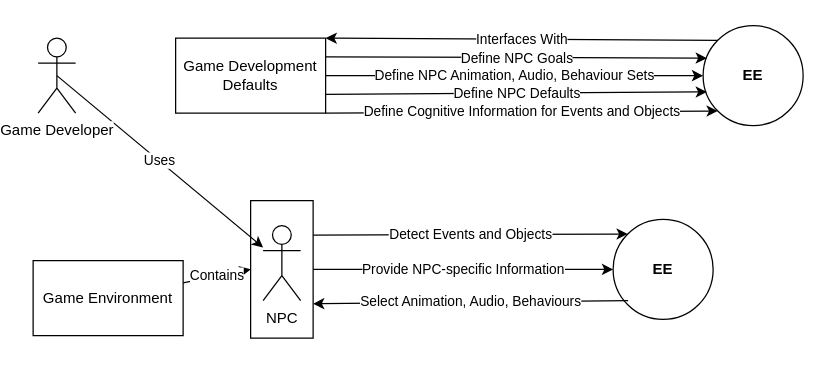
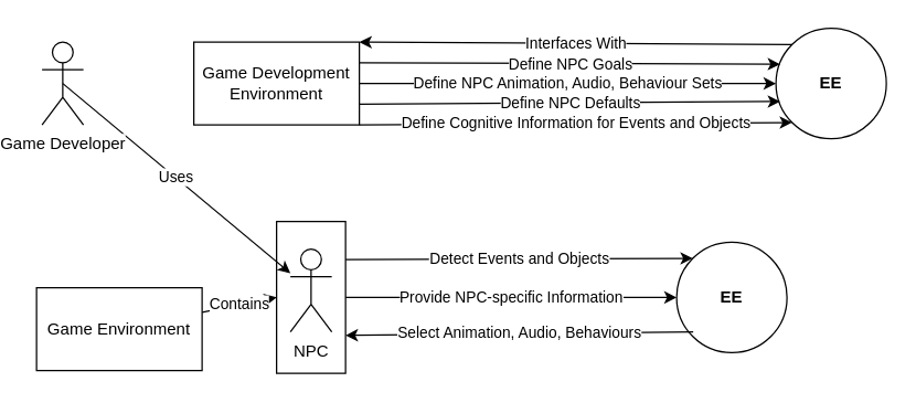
  <mxCell id="0" />
  <mxCell id="1" parent="0" />
  <mxCell id="2" value="" style="rounded=0;whiteSpace=wrap;html=1;" vertex="1" parent="1"><mxGeometry x="194" y="160" width="50" height="110" as="geometry" /></mxCell>
  <mxCell id="3" value="&lt;b&gt;EE&lt;/b&gt;" style="ellipse;whiteSpace=wrap;html=1;aspect=fixed;" parent="1" vertex="1"><mxGeometry x="556" y="20" width="80" height="80" as="geometry" /></mxCell>
  <mxCell id="4" value="Interfaces With" style="rounded=0;orthogonalLoop=1;jettySize=auto;html=1;exitX=0;exitY=0;exitDx=0;exitDy=0;entryX=1;entryY=0;entryDx=0;entryDy=0;" parent="1" source="3" target="9" edge="1"><mxGeometry relative="1" as="geometry"><mxPoint x="294" y="100" as="targetPoint" /></mxGeometry></mxCell>
  <mxCell id="5" value="Define NPC Goals" style="edgeStyle=none;rounded=0;orthogonalLoop=1;jettySize=auto;html=1;exitX=1;exitY=0.25;exitDx=0;exitDy=0;entryX=0.038;entryY=0.325;entryDx=0;entryDy=0;entryPerimeter=0;" parent="1" source="9" target="3" edge="1"><mxGeometry relative="1" as="geometry" /></mxCell>
  <mxCell id="6" value="Define NPC Animation, Audio, Behaviour Sets" style="edgeStyle=none;rounded=0;orthogonalLoop=1;jettySize=auto;html=1;exitX=1;exitY=0.5;exitDx=0;exitDy=0;entryX=0;entryY=0.5;entryDx=0;entryDy=0;" parent="1" source="9" target="3" edge="1"><mxGeometry relative="1" as="geometry" /></mxCell>
  <mxCell id="7" value="Define Cognitive Information for Events and Objects" style="edgeStyle=none;rounded=0;orthogonalLoop=1;jettySize=auto;html=1;exitX=1;exitY=1;exitDx=0;exitDy=0;entryX=0;entryY=1;entryDx=0;entryDy=0;" parent="1" source="9" target="3" edge="1"><mxGeometry relative="1" as="geometry"><mxPoint x="514" y="90" as="targetPoint" /></mxGeometry></mxCell>
  <mxCell id="8" value="Define NPC Defaults" style="edgeStyle=none;rounded=0;orthogonalLoop=1;jettySize=auto;html=1;exitX=1;exitY=0.75;exitDx=0;exitDy=0;entryX=0.038;entryY=0.663;entryDx=0;entryDy=0;entryPerimeter=0;" parent="1" source="9" target="3" edge="1"><mxGeometry relative="1" as="geometry"><mxPoint x="554" y="75" as="targetPoint" /></mxGeometry></mxCell>
- <mxCell id="9" value="Game Development Defaults" style="rounded=0;whiteSpace=wrap;html=1;" parent="1" vertex="1"><mxGeometry x="134" y="30" width="120" height="60" as="geometry" /></mxCell>
+ <mxCell id="9" value="Game Development Environment" style="rounded=0;whiteSpace=wrap;html=1;" parent="1" vertex="1"><mxGeometry x="134" y="30" width="120" height="60" as="geometry" /></mxCell>
  <mxCell id="10" value="Uses" style="edgeStyle=none;rounded=0;orthogonalLoop=1;jettySize=auto;html=1;exitX=0.5;exitY=0.5;exitDx=0;exitDy=0;exitPerimeter=0;" parent="1" source="11" target="17" edge="1"><mxGeometry relative="1" as="geometry"><mxPoint x="64" y="60" as="sourcePoint" /><mxPoint x="194" y="-10" as="targetPoint" /></mxGeometry></mxCell>
  <mxCell id="11" value="Game Developer" style="shape=umlActor;verticalLabelPosition=bottom;labelBackgroundColor=#ffffff;verticalAlign=top;html=1;" parent="1" vertex="1"><mxGeometry x="24" y="30" width="30" height="60" as="geometry" /></mxCell>
  <mxCell id="12" value="&lt;b&gt;EE&lt;/b&gt;" style="ellipse;whiteSpace=wrap;html=1;aspect=fixed;" parent="1" vertex="1"><mxGeometry x="484" y="175" width="80" height="80" as="geometry" /></mxCell>
  <mxCell id="13" value="Contains" style="edgeStyle=none;rounded=0;orthogonalLoop=1;jettySize=auto;html=1;entryX=0;entryY=0.5;entryDx=0;entryDy=0;" parent="1" source="14" target="2" edge="1"><mxGeometry relative="1" as="geometry"><mxPoint x="174" y="210" as="targetPoint" /></mxGeometry></mxCell>
  <mxCell id="14" value="Game Environment" style="rounded=0;whiteSpace=wrap;html=1;" parent="1" vertex="1"><mxGeometry x="20" y="208" width="120" height="60" as="geometry" /></mxCell>
  <mxCell id="15" value="Detect Events&amp;nbsp;and Objects" style="edgeStyle=none;rounded=0;orthogonalLoop=1;jettySize=auto;html=1;entryX=0;entryY=0;entryDx=0;entryDy=0;exitX=1;exitY=0.25;exitDx=0;exitDy=0;" parent="1" source="2" target="12" edge="1"><mxGeometry relative="1" as="geometry"><mxPoint x="274" y="193" as="sourcePoint" /><mxPoint x="484" y="193" as="targetPoint" /></mxGeometry></mxCell>
  <mxCell id="16" value="Provide NPC-specific Information" style="edgeStyle=orthogonalEdgeStyle;rounded=0;orthogonalLoop=1;jettySize=auto;html=1;entryX=0;entryY=0.5;entryDx=0;entryDy=0;exitX=1;exitY=0.5;exitDx=0;exitDy=0;" edge="1" parent="1" source="2" target="12"><mxGeometry relative="1" as="geometry"><mxPoint x="254" y="210" as="sourcePoint" /></mxGeometry></mxCell>
  <mxCell id="17" value="NPC" style="shape=umlActor;verticalLabelPosition=bottom;labelBackgroundColor=#ffffff;verticalAlign=top;html=1;outlineConnect=0;" parent="1" vertex="1"><mxGeometry x="204" y="180" width="30" height="60" as="geometry" /></mxCell>
  <mxCell id="18" value="Select Animation, Audio, Behaviours" style="edgeStyle=none;rounded=0;orthogonalLoop=1;jettySize=auto;html=1;entryX=1;entryY=0.75;entryDx=0;entryDy=0;" parent="1" edge="1" target="2"><mxGeometry relative="1" as="geometry"><mxPoint x="496" y="240" as="sourcePoint" /><mxPoint x="220" y="224" as="targetPoint" /></mxGeometry></mxCell>
